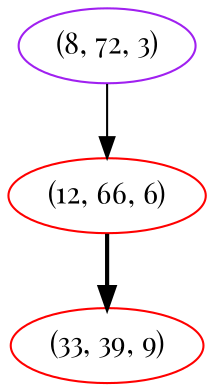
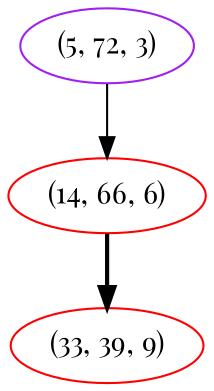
  digraph {
    fontname="Playfair Display"
    node [color=red fontname="Playfair Display"]
    edge [fontname="Playfair Display"]
-   "(8, 72, 3)" [color=purple]
-   "(14, 66, 6)" [label="(12, 66, 6)"]
+   "(8, 72, 3)" [color=purple label="(5, 72, 3)"]
+   "(14, 66, 6)"
    "(33, 39, 9)"
    "(8, 72, 3)" -> "(14, 66, 6)" [style=solid]
    "(14, 66, 6)" -> "(33, 39, 9)" [style=bold]
  }
